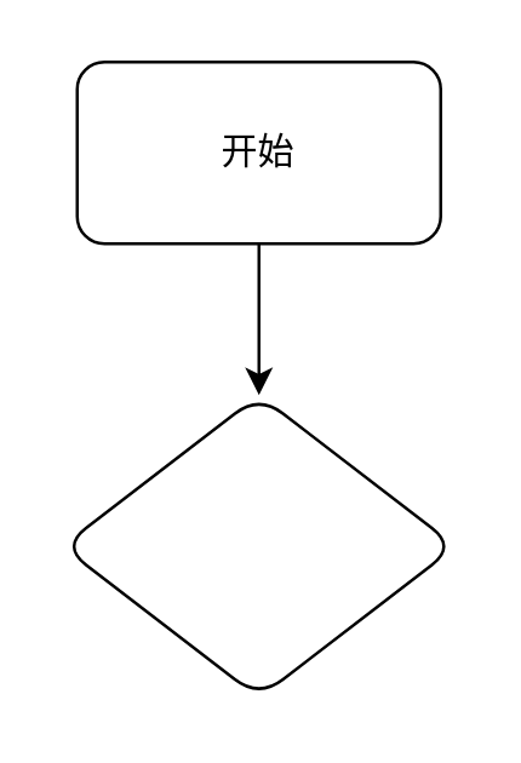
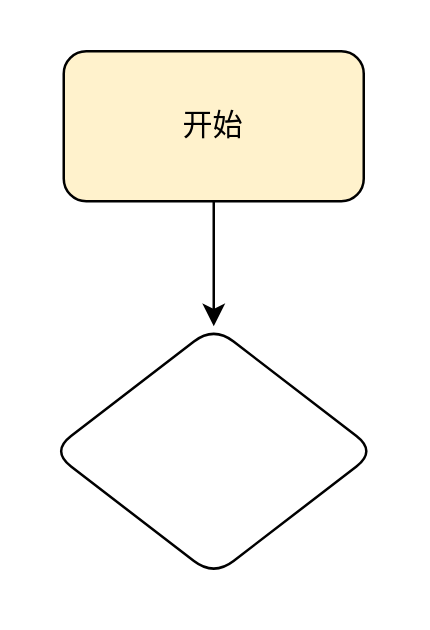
  <mxCell id="0" />
  <mxCell id="1" parent="0" />
  <mxCell id="2" value="" style="edgeStyle=orthogonalEdgeStyle;rounded=0;orthogonalLoop=1;jettySize=auto;html=1;" parent="1" source="3" target="4" edge="1"><mxGeometry relative="1" as="geometry" /></mxCell>
- <mxCell id="3" value="开始" style="rounded=1;whiteSpace=wrap;html=1;" parent="1" vertex="1"><mxGeometry x="25" y="20" width="120" height="60" as="geometry" /></mxCell>
+ <mxCell id="3" value="开始" style="rounded=1;whiteSpace=wrap;html=1;fillColor=#fff2cc;" parent="1" vertex="1"><mxGeometry x="25" y="20" width="120" height="60" as="geometry" /></mxCell>
  <mxCell id="4" value="" style="rhombus;whiteSpace=wrap;html=1;rounded=1;" parent="1" vertex="1"><mxGeometry x="20" y="130" width="130" height="100" as="geometry" /></mxCell>
